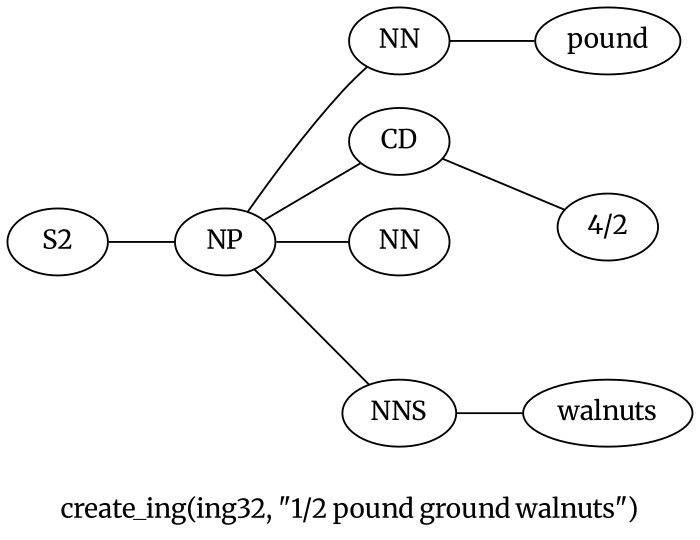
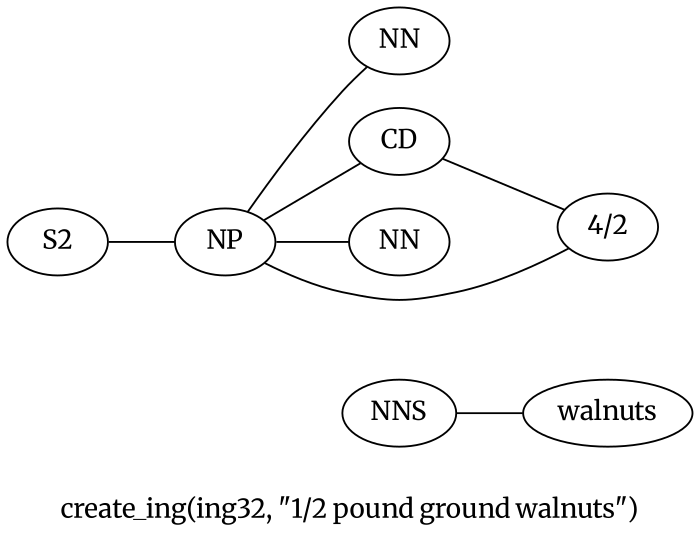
  graph {
    fontname=Merriweather
    label="create_ing(ing32, \"1/2 pound ground walnuts\")"
    rankdir=LR
    node [fontname=Merriweather]
    edge [fontname=Merriweather]
    n1 [label=S2]
    n2 [label=NP]
    n3 [label=CD]
    n4 [label=NN]
    n5 [label=NN]
    n6 [label=NNS]
    n7 [label="4/2"]
-   n8 [label=pound]
    n9 [label=walnuts]
    n1 -- n2
    n2 -- n3
    n2 -- n4
    n2 -- n5
-   n2 -- n6
+   n2 -- n7
    n3 -- n7
-   n4 -- n8
    n6 -- n9
  }
